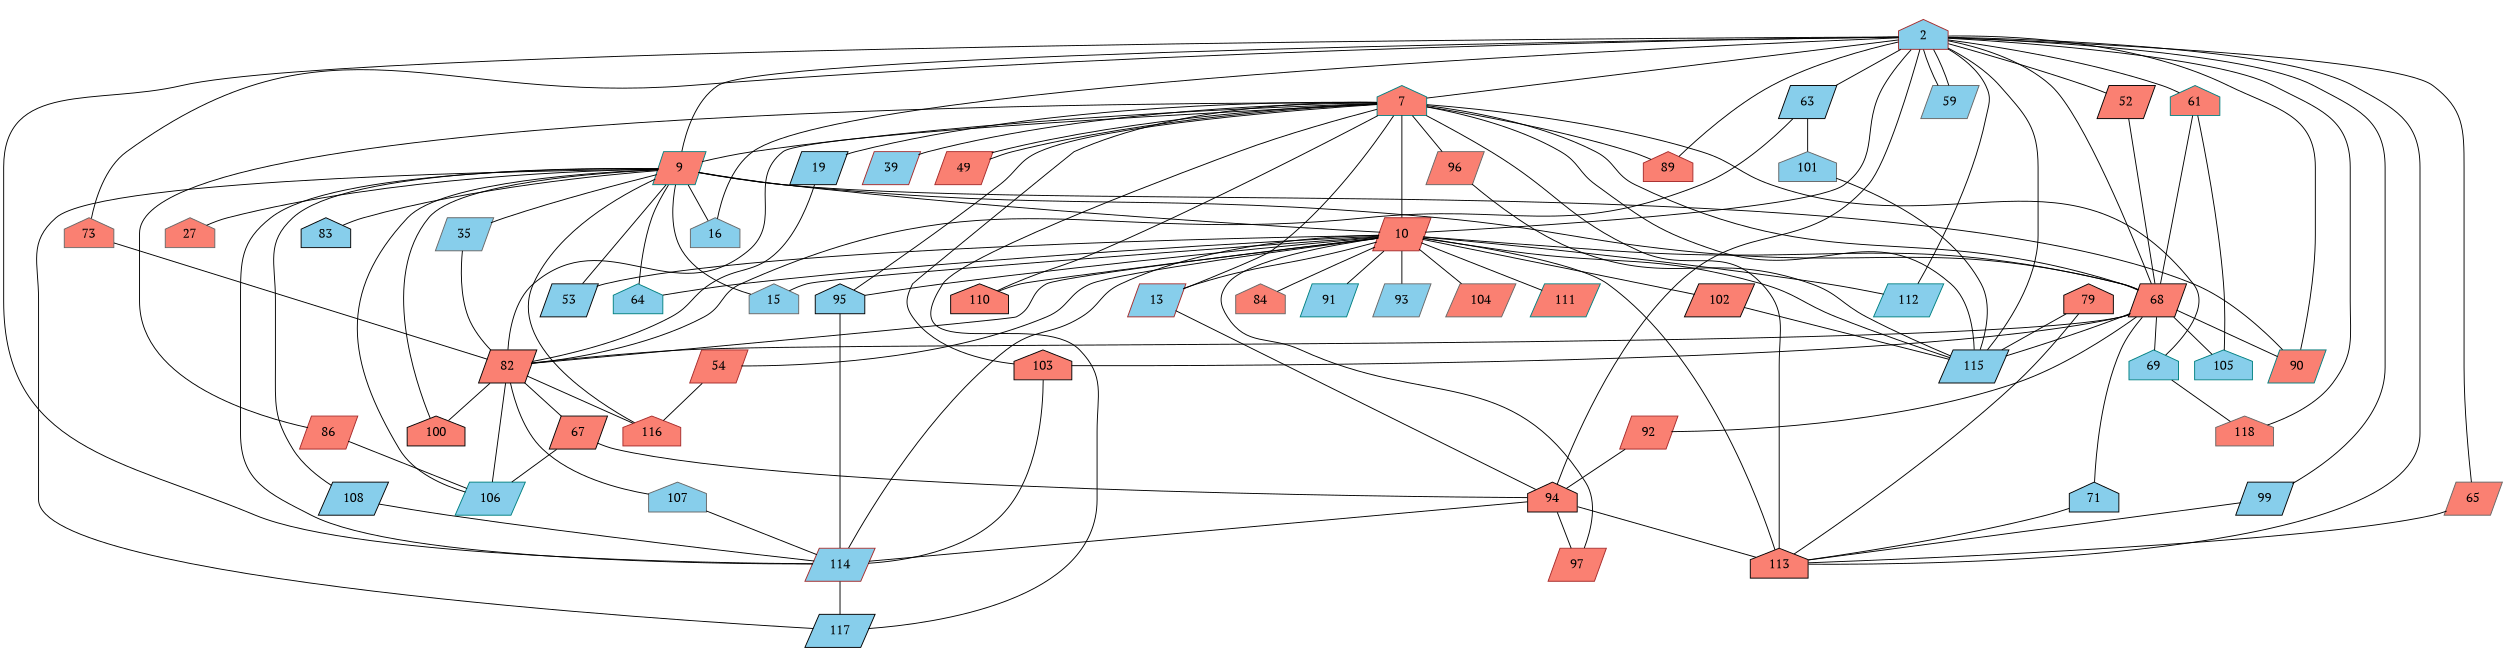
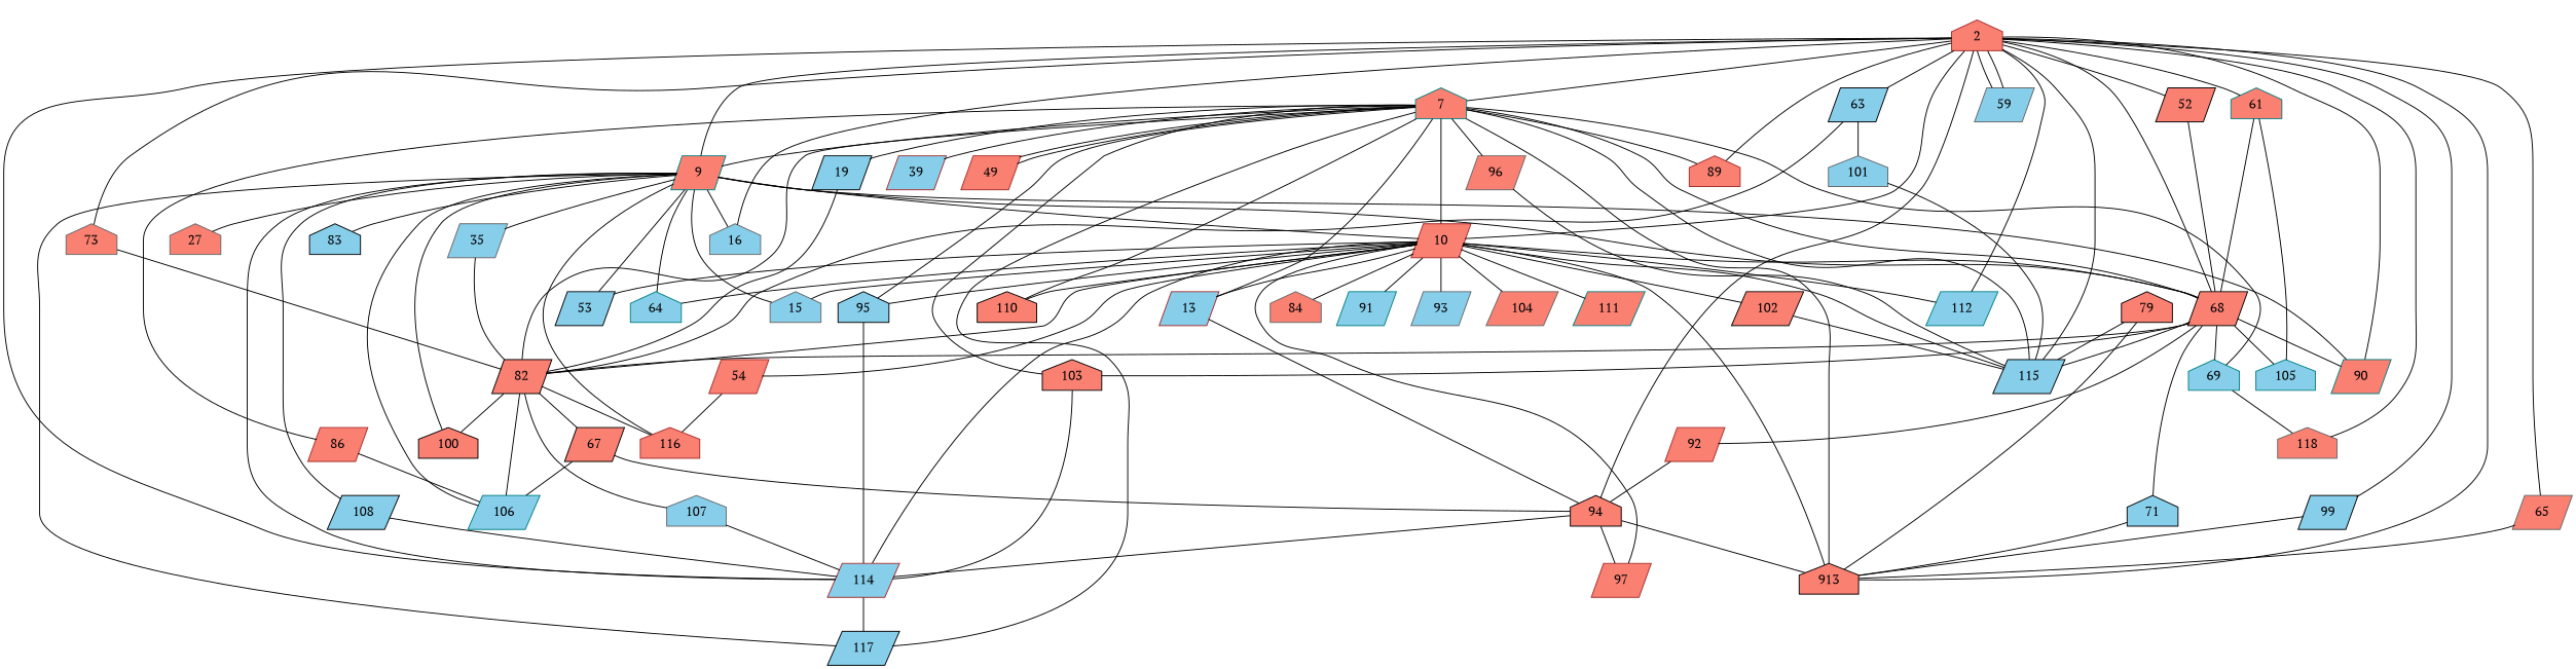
  graph {
    fontname="PT Serif"
    node [color=black fillcolor=salmon fontname="PT Serif" shape=parallelogram style=filled]
    edge [fontname="PT Serif"]
    7 [color=teal shape=house super="+4"]
    9 [color=teal super="+1"]
    10 [color=brown super="+5+3"]
    68 [super="+8+42"]
    89 [color=brown shape=house super="+46+25"]
-   113 [shape=house super="+50+75"]
+   113 [shape=house super="+50+75" label=913]
    115 [fillcolor=skyblue super="+71+98+66"]
    13 [color=brown fillcolor=skyblue]
    19 [fillcolor=skyblue]
    39 [color=brown fillcolor=skyblue]
    49 [color=brown]
    69 [color=teal fillcolor=skyblue shape=house super="+18"]
    82 [super="+76+78+80"]
    86 [color=brown]
    95 [fillcolor=skyblue shape=house super="+22"]
    96 [color=gray40 super="+45"]
    103 [shape=house super="+43"]
    110 [shape=house]
    117 [fillcolor=skyblue super="+21"]
-   2 [color=brown fillcolor=skyblue shape=house]
+   2 [color=brown shape=house]
    16 [color=gray40 fillcolor=skyblue shape=house]
    52 [super="+40"]
    59 [color=gray40 fillcolor=skyblue]
    61 [color=teal shape=house super="+33"]
    63 [fillcolor=skyblue super="+38"]
    65 [color=gray40]
    73 [color=gray40 shape=house]
    90 [color=teal super="+11+81"]
    94 [shape=house super="+74+85"]
    99 [fillcolor=skyblue]
    112 [color=teal fillcolor=skyblue super="+109"]
    114 [color=brown fillcolor=skyblue super="+34+60+62"]
    118 [color=gray40 shape=house]
    15 [color=gray40 fillcolor=skyblue shape=house]
    27 [color=gray40 shape=house]
    35 [color=gray40 fillcolor=skyblue]
    53 [fillcolor=skyblue]
    64 [color=teal fillcolor=skyblue shape=house super="+55"]
    83 [fillcolor=skyblue shape=house]
    100 [shape=house]
    106 [color=teal fillcolor=skyblue super="+57"]
    108 [fillcolor=skyblue]
    116 [color=brown shape=house super="+28"]
    54 [color=brown]
    84 [color=gray40 shape=house super="+20"]
    91 [color=teal fillcolor=skyblue]
    93 [color=gray40 fillcolor=skyblue super="+48"]
    97 [color=brown]
    102
    104 [color=gray40]
    111 [color=teal]
    105 [color=teal fillcolor=skyblue shape=house super="+88"]
    101 [color=gray40 fillcolor=skyblue shape=house]
    n54 [fillcolor=skyblue label=71 shape=house]
    92 [color=brown]
    67
    107 [color=gray40 fillcolor=skyblue shape=house]
    79 [shape=house]
    7 -- 9 [weight=4]
    7 -- 10 [weight=6]
    7 -- 68 [weight=4]
    7 -- 89 [weight=3]
    7 -- 113 [weight=2]
    7 -- 115 [weight=3]
    7 -- 13
    7 -- 19
    7 -- 39 [weight=2]
    7 -- 49
    7 -- 49
    7 -- 69
    7 -- 82
    7 -- 86
    7 -- 95
    7 -- 96 [weight=2]
    7 -- 103
    7 -- 110
    7 -- 117
    9 -- 10 [weight=6]
    9 -- 68 [weight=4]
    9 -- 117
    9 -- 16
    9 -- 90 [weight=2]
    9 -- 114
    9 -- 15
    9 -- 27 [weight=2]
    9 -- 35
    9 -- 53
    9 -- 64
    9 -- 83 [weight=2]
    9 -- 100
    9 -- 106
    9 -- 108
    9 -- 116 [weight=2]
    10 -- 68 [weight=8]
    10 -- 113 [weight=5]
    10 -- 115
    10 -- 13
    10 -- 82 [weight=5]
    10 -- 95 [weight=2]
    10 -- 110
    10 -- 112 [weight=2]
    10 -- 114 [weight=2]
    10 -- 15
    10 -- 53
    10 -- 64
    10 -- 54
    10 -- 84 [weight=2]
    10 -- 91 [weight=2]
    10 -- 93 [weight=3]
    10 -- 97
    10 -- 102
    10 -- 104 [weight=2]
    10 -- 111 [weight=2]
    68 -- 115
    68 -- 69 [weight=2]
    68 -- 82
    68 -- 103
    68 -- 90
    68 -- 105 [weight=2]
    68 -- n54
    68 -- 92
    13 -- 94
    19 -- 82
    69 -- 118
    82 -- 100
    82 -- 106 [weight=3]
    82 -- 116 [weight=2]
    82 -- 67 [weight=2]
    82 -- 107
    86 -- 106
    95 -- 114
    96 -- 115
    103 -- 114
    2 -- 7 [weight=2]
    2 -- 9 [weight=2]
    2 -- 10 [weight=3]
    2 -- 68 [weight=2]
    2 -- 89
    2 -- 113
    2 -- 115 [weight=4]
    2 -- 16
    2 -- 52 [weight=2]
    2 -- 59
    2 -- 59
    2 -- 61 [weight=2]
    2 -- 63 [weight=2]
    2 -- 65
    2 -- 73
    2 -- 90
    2 -- 94 [weight=5]
    2 -- 99
    2 -- 112
    2 -- 114
    2 -- 118
    52 -- 68
    61 -- 68
    61 -- 105
    63 -- 82
    63 -- 101
    65 -- 113
    73 -- 82
    94 -- 113
    94 -- 114
    94 -- 97
    99 -- 113
    114 -- 117
    35 -- 82
    108 -- 114
    54 -- 116
    102 -- 115
    101 -- 115
    n54 -- 113
    92 -- 94
    67 -- 94
    67 -- 106
    107 -- 114
    79 -- 113
    79 -- 115
  }
